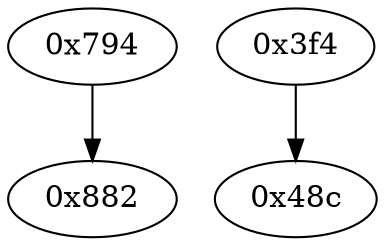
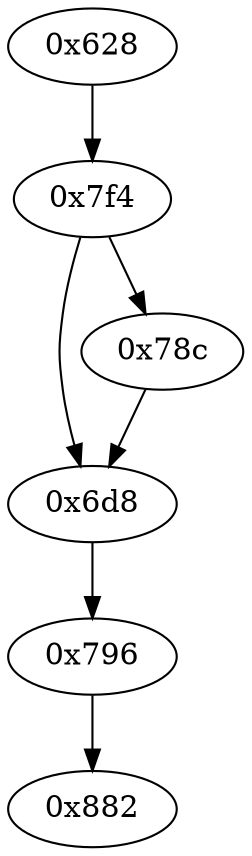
  strict digraph {
    "edge"="{}"
    file="/Users/mark/Documents/deobfus-2019-ccs/ALL-CFG/small-programs/1b-1-1-2-2-eq127_eq63-0-0-0/1576_recovered.dot"
    "graph"="{u'file': u'/Users/mark/Documents/deobfus-2019-ccs/ALL-CFG/small-programs/1b-1-1-2-2-eq127_eq63-0-0-0/1576_recovered.dot'}"
    "node"="{u'opcode': u''}"
    n1 [label="0x882" opcode="[u'mov', u'sub', u'pop']"]
-   "0x794" [opcode="[u'ldr', u'mov', u'ldr', u'rsb', u'mvn', u'mul', u'mvn', u'mov', u'eor', u'and', u'ldr', u'mov', u'ldr', u'cmp', u'mov', u'teq', u'mov', u'mov', u'cmp', u'mov', u'mov', u'cmp', u'mov', u'b']"]
-   "0x7f4" [opcode="[u'ldr', u'b']" label="0x3f4"]
-   "0x78c" [opcode="[u'mov', u'b']" label="0x48c"]
+   "0x794" [opcode="[u'ldr', u'mov', u'ldr', u'rsb', u'mvn', u'mul', u'mvn', u'mov', u'eor', u'and', u'ldr', u'mov', u'ldr', u'cmp', u'mov', u'teq', u'mov', u'mov', u'cmp', u'mov', u'mov', u'cmp', u'mov', u'b']" label="0x796"]
+   "0x7f4" [opcode="[u'ldr', u'b']"]
+   "0x6d8" [opcode="[u'ldr', u'ldr', u'ldr', u'cmp', u'mov', u'b']"]
+   "0x78c" [opcode="[u'mov', u'b']"]
+   "0x628" [opcode="[u'push', u'add', u'sub', u'ldr', u'ldr', u'ldrb', u'add', u'str', u'ldr', u'ldr', u'ldr', u'ldr', u'ldr', u'str', u'ldr', u'add', u'str', u'ldr', u'add', u'str', u'ldr', u'add', u'ldr', u'add', u'b']"]
    "0x794" -> n1
+   "0x7f4" -> "0x6d8"
    "0x7f4" -> "0x78c"
+   "0x6d8" -> "0x794"
+   "0x78c" -> "0x6d8"
+   "0x628" -> "0x7f4"
  }
